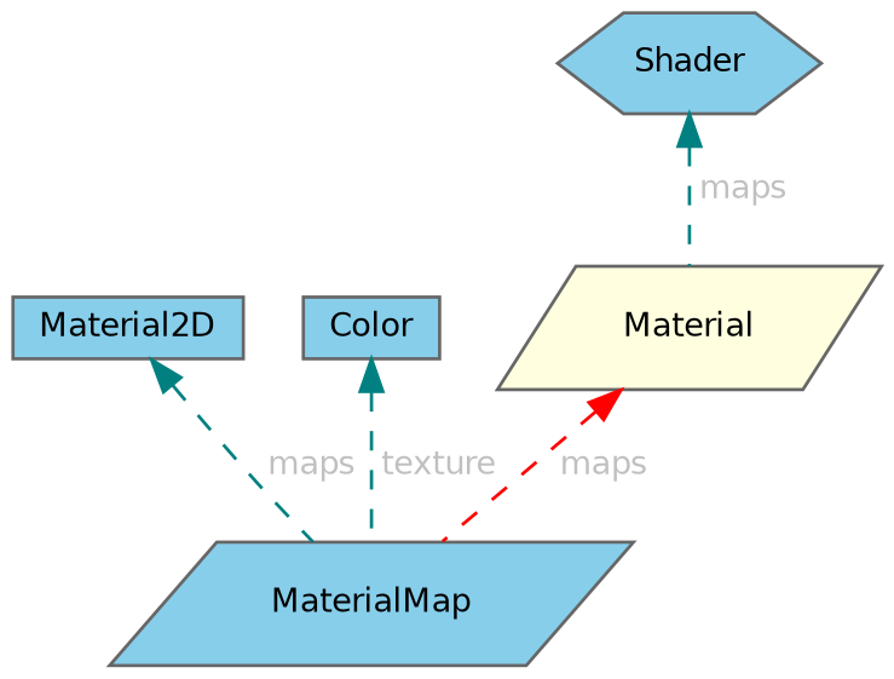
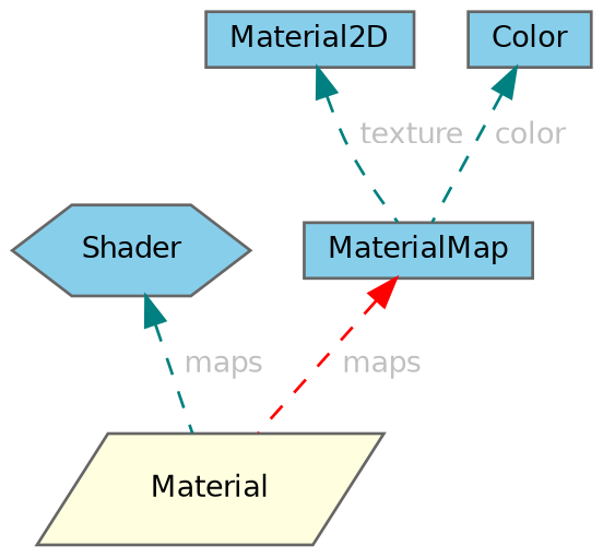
  digraph {
    node [color=gray40 fillcolor=skyblue fontname=Helvetica fontsize=10 shape=parallelogram style=filled]
    edge [color=teal dir=back fontcolor=grey fontname=Helvetica fontsize=10 labelfontname=Helvetica labelfontsize=10 style=dashed]
    n1 [fillcolor=lightyellow fontcolor=black height=0.2 label=Material width=0.4]
    n2 [height=0.2 label=Shader shape=hexagon width=0.4]
-   n3 [height=0.2 label=MaterialMap width=0.4]
+   n3 [height=0.2 label=MaterialMap shape=box width=0.4]
    n4 [height=0.2 label=Material2D shape=box width=0.4]
    n5 [height=0.2 label=Color shape=box width=0.4]
    n2 -> n1 [label=" maps"]
-   n1 -> n3 [color=red label=" maps"]
-   n4 -> n3 [label=" maps"]
-   n5 -> n3 [label=" texture"]
+   n3 -> n1 [color=red label=" maps"]
+   n4 -> n3 [label=" texture"]
+   n5 -> n3 [label=" color"]
  }
